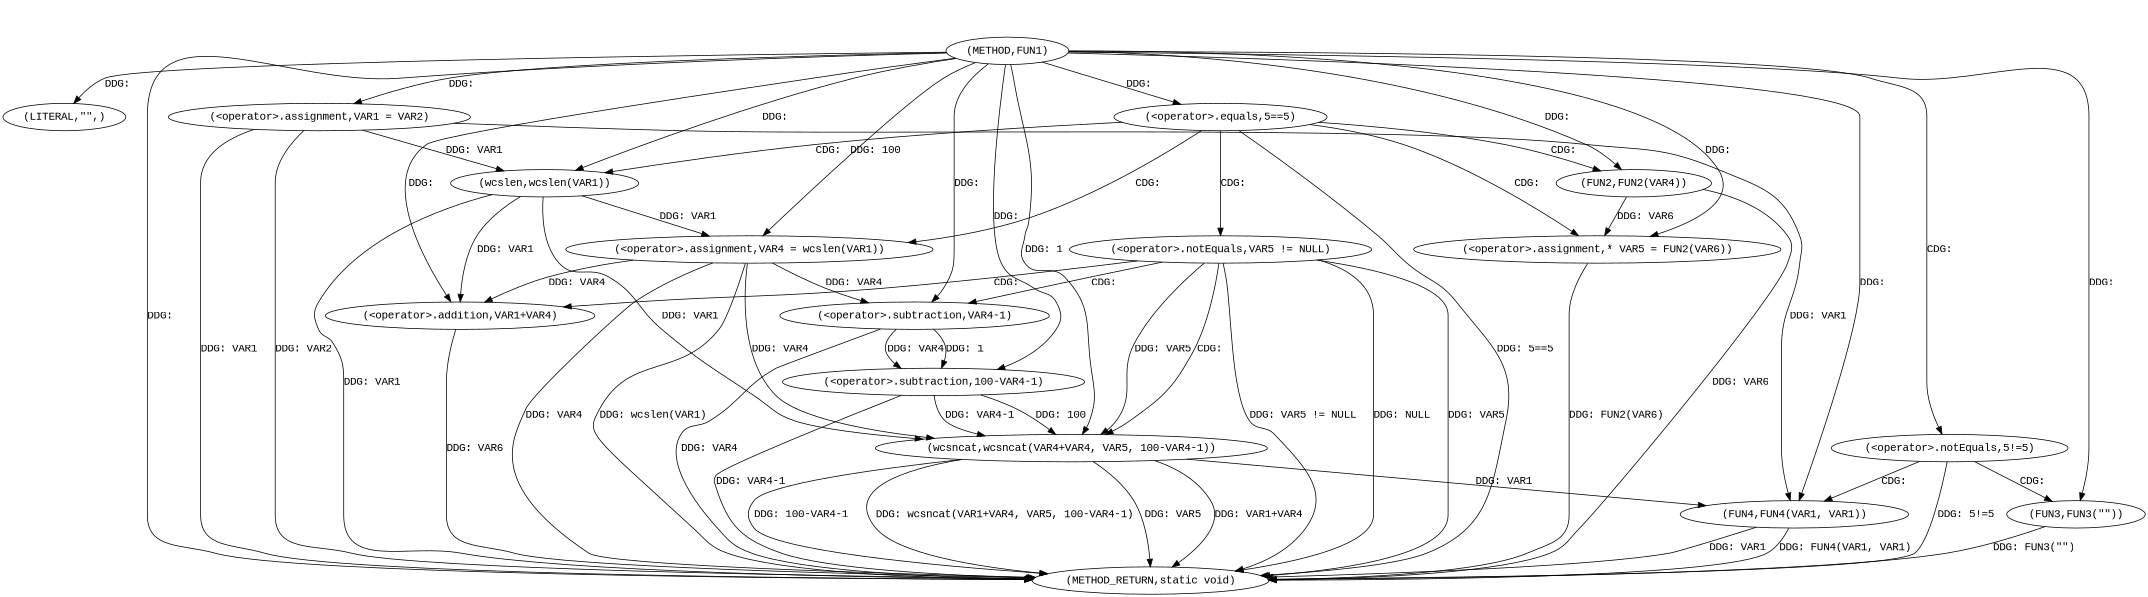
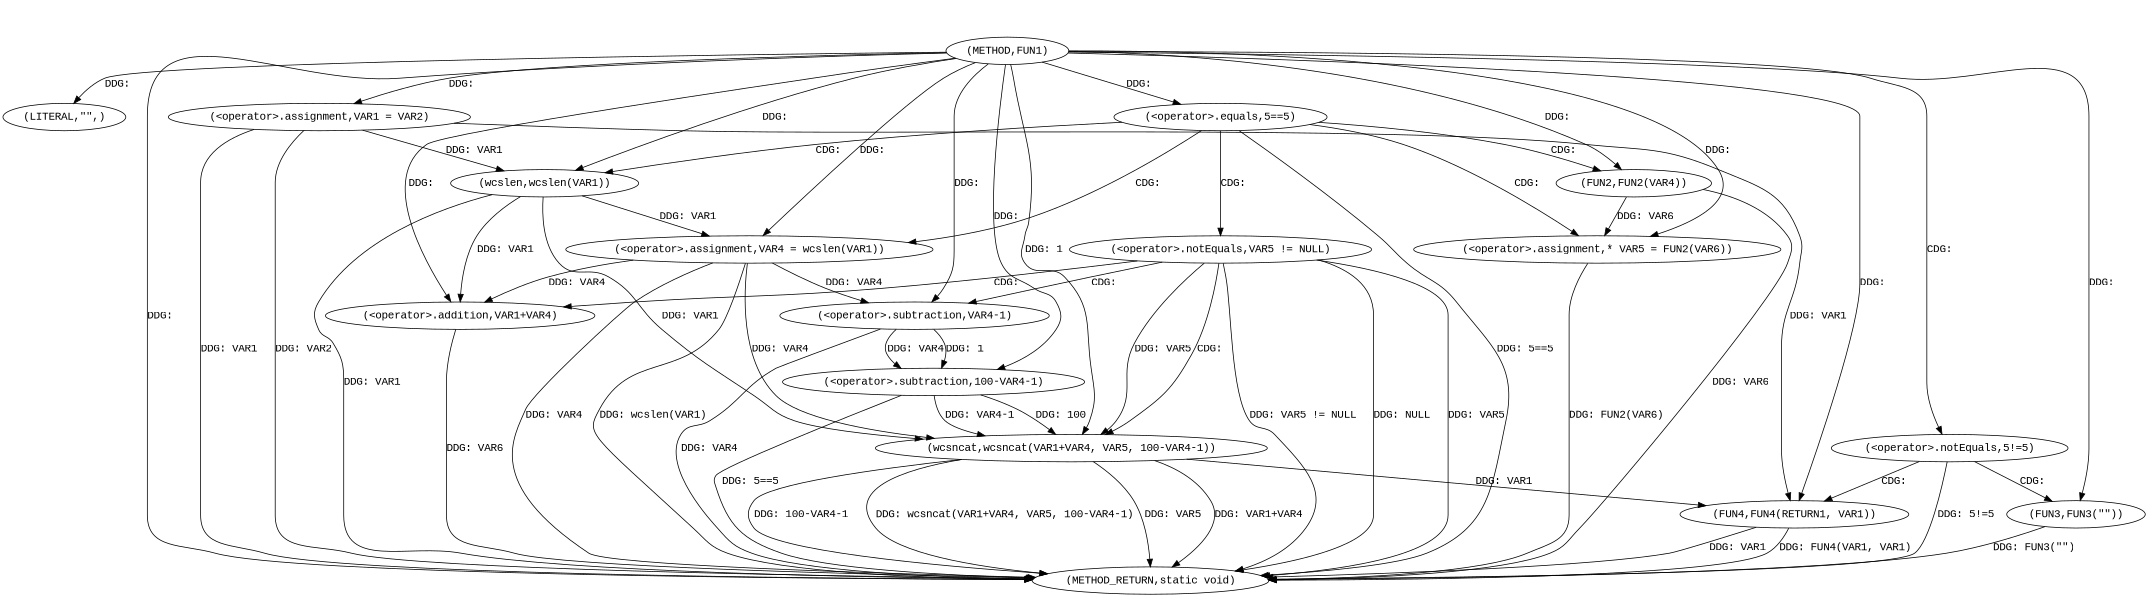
  digraph {
    fontname="Liberation Mono"
    node [fontname="Liberation Mono"]
    edge [fontname="Liberation Mono"]
    n1 [label="(METHOD,FUN1)"]
    n2 [label="(LITERAL,\"\",)"]
    n3 [label="(<operator>.assignment,VAR1 = VAR2)"]
    n4 [label="(<operator>.equals,5==5)"]
    n5 [label="(<operator>.assignment,VAR4 = wcslen(VAR1))"]
    n6 [label="(wcslen,wcslen(VAR1))"]
    n7 [label="(<operator>.assignment,* VAR5 = FUN2(VAR6))"]
    n8 [label="(FUN2,FUN2(VAR4))"]
-   n9 [label="(wcsncat,wcsncat(VAR4+VAR4, VAR5, 100-VAR4-1))"]
+   n9 [label="(wcsncat,wcsncat(VAR1+VAR4, VAR5, 100-VAR4-1))"]
    n10 [label="(<operator>.addition,VAR1+VAR4)"]
    n11 [label="(<operator>.subtraction,100-VAR4-1)"]
    n12 [label="(<operator>.subtraction,VAR4-1)"]
    n13 [label="(<operator>.notEquals,5!=5)"]
    n14 [label="(FUN3,FUN3(\"\"))"]
-   n15 [label="(FUN4,FUN4(VAR1, VAR1))"]
+   n15 [label="(FUN4,FUN4(RETURN1, VAR1))"]
    n16 [label="(METHOD_RETURN,static void)"]
    n17 [label="(<operator>.notEquals,VAR5 != NULL)"]
    n1 -> n2 [label="DDG: "]
    n1 -> n3 [label="DDG: "]
    n1 -> n4 [label="DDG: "]
-   n1 -> n5 [label="DDG: 100"]
+   n1 -> n5 [label="DDG: "]
    n1 -> n6 [label="DDG: "]
    n1 -> n7 [label="DDG: "]
    n1 -> n8 [label="DDG: "]
    n1 -> n9 [label="DDG: 1"]
    n1 -> n10 [label="DDG: "]
    n1 -> n11 [label="DDG: "]
    n1 -> n12 [label="DDG: "]
    n1 -> n13 [label="CDG: "]
    n1 -> n14 [label="DDG: "]
    n1 -> n15 [label="DDG: "]
    n1 -> n16 [label="DDG: "]
    n3 -> n6 [label="DDG: VAR1"]
    n3 -> n15 [label="DDG: VAR1"]
    n3 -> n16 [label="DDG: VAR1"]
    n3 -> n16 [label="DDG: VAR2"]
    n4 -> n5 [label="CDG: "]
    n4 -> n6 [label="CDG: "]
    n4 -> n7 [label="CDG: "]
    n4 -> n8 [label="CDG: "]
    n4 -> n16 [label="DDG: 5==5"]
    n4 -> n17 [label="CDG: "]
    n5 -> n9 [label="DDG: VAR4"]
    n5 -> n10 [label="DDG: VAR4"]
    n5 -> n12 [label="DDG: VAR4"]
    n5 -> n16 [label="DDG: VAR4"]
    n5 -> n16 [label="DDG: wcslen(VAR1)"]
    n6 -> n5 [label="DDG: VAR1"]
    n6 -> n9 [label="DDG: VAR1"]
    n6 -> n10 [label="DDG: VAR1"]
    n6 -> n16 [label="DDG: VAR1"]
    n7 -> n16 [label="DDG: FUN2(VAR6)"]
    n8 -> n7 [label="DDG: VAR6"]
    n8 -> n16 [label="DDG: VAR6"]
    n9 -> n15 [label="DDG: VAR1"]
    n9 -> n16 [label="DDG: VAR1+VAR4"]
    n9 -> n16 [label="DDG: 100-VAR4-1"]
    n9 -> n16 [label="DDG: wcsncat(VAR1+VAR4, VAR5, 100-VAR4-1)"]
    n9 -> n16 [label="DDG: VAR5"]
    n10 -> n16 [label="DDG: VAR6"]
    n11 -> n9 [label="DDG: 100"]
    n11 -> n9 [label="DDG: VAR4-1"]
-   n11 -> n16 [label="DDG: VAR4-1"]
+   n11 -> n16 [label="DDG: 5==5"]
    n12 -> n11 [label="DDG: VAR4"]
    n12 -> n11 [label="DDG: 1"]
    n12 -> n16 [label="DDG: VAR4"]
    n13 -> n14 [label="CDG: "]
    n13 -> n15 [label="CDG: "]
    n13 -> n16 [label="DDG: 5!=5"]
    n14 -> n16 [label="DDG: FUN3(\"\")"]
    n15 -> n16 [label="DDG: VAR1"]
    n15 -> n16 [label="DDG: FUN4(VAR1, VAR1)"]
    n17 -> n9 [label="DDG: VAR5"]
    n17 -> n9 [label="CDG: "]
    n17 -> n10 [label="CDG: "]
    n17 -> n12 [label="CDG: "]
    n17 -> n16 [label="DDG: VAR5"]
    n17 -> n16 [label="DDG: VAR5 != NULL"]
    n17 -> n16 [label="DDG: NULL"]
  }
